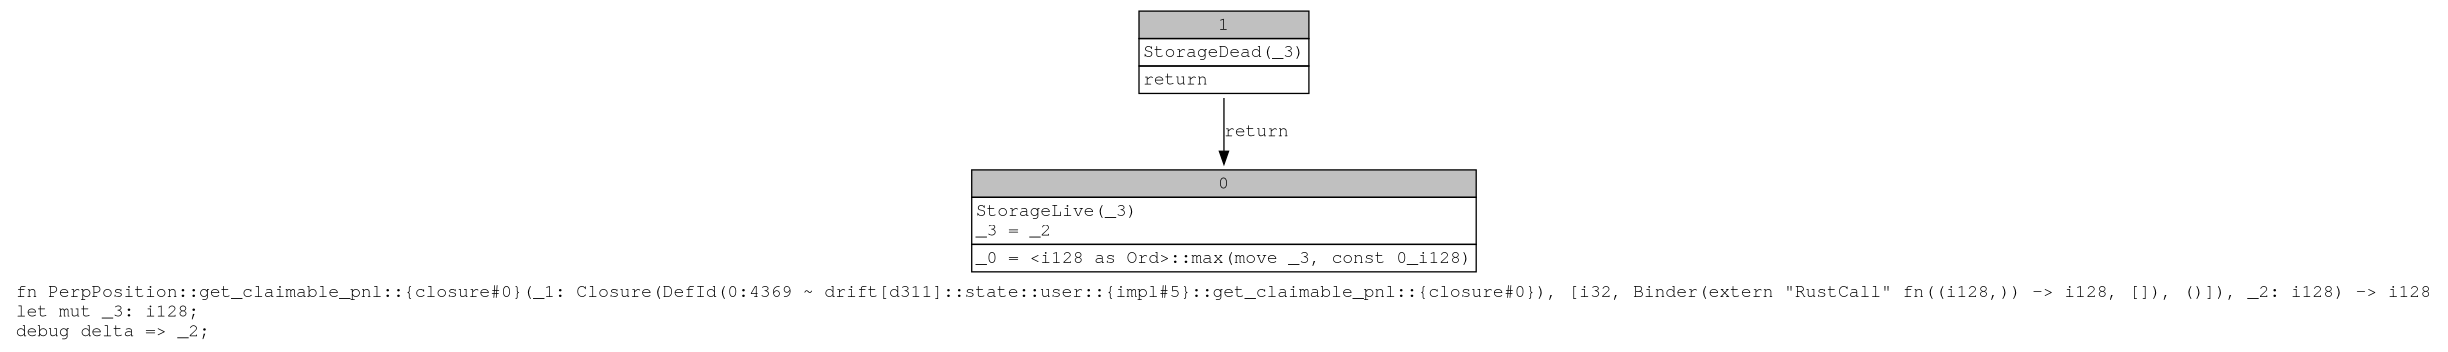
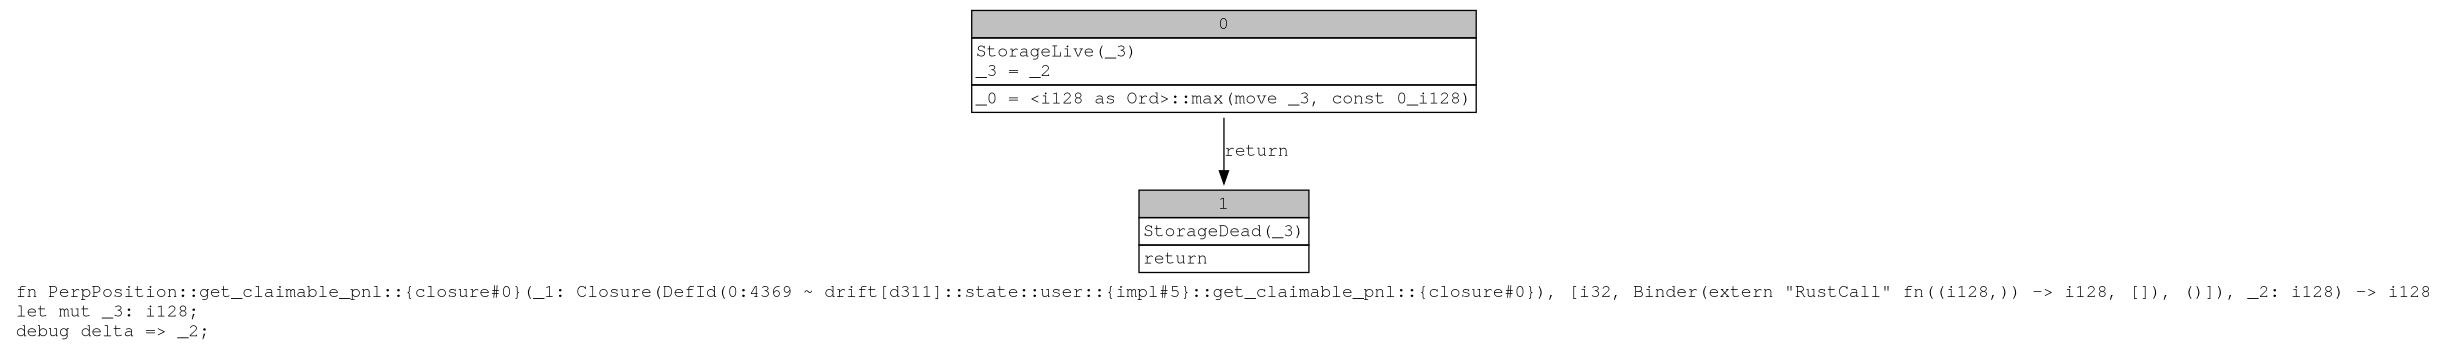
  digraph {
    fontname="Courier, monospace"
    label=<fn PerpPosition::get_claimable_pnl::{closure#0}(_1: Closure(DefId(0:4369 ~ drift[d311]::state::user::{impl#5}::get_claimable_pnl::{closure#0}), [i32, Binder(extern &quot;RustCall&quot; fn((i128,)) -&gt; i128, []), ()]), _2: i128) -&gt; i128<br align="left"/>let mut _3: i128;<br align="left"/>debug delta =&gt; _2;<br align="left"/>>
    node [fontname="Courier, monospace" shape=none]
    n1 [label=<<table border="0" cellborder="1" cellspacing="0"><tr><td bgcolor="gray" align="center" colspan="1">0</td></tr><tr><td align="left" balign="left">StorageLive(_3)<br/>_3 = _2<br/></td></tr><tr><td align="left">_0 = &lt;i128 as Ord&gt;::max(move _3, const 0_i128)</td></tr></table>>]
    n2 [label=<<table border="0" cellborder="1" cellspacing="0"><tr><td bgcolor="gray" align="center" colspan="1">1</td></tr><tr><td align="left" balign="left">StorageDead(_3)<br/></td></tr><tr><td align="left">return</td></tr></table>>]
-   n2 -> n1 [fontname="Courier, monospace" label=return]
+   n1 -> n2 [fontname="Courier, monospace" label=return]
  }
